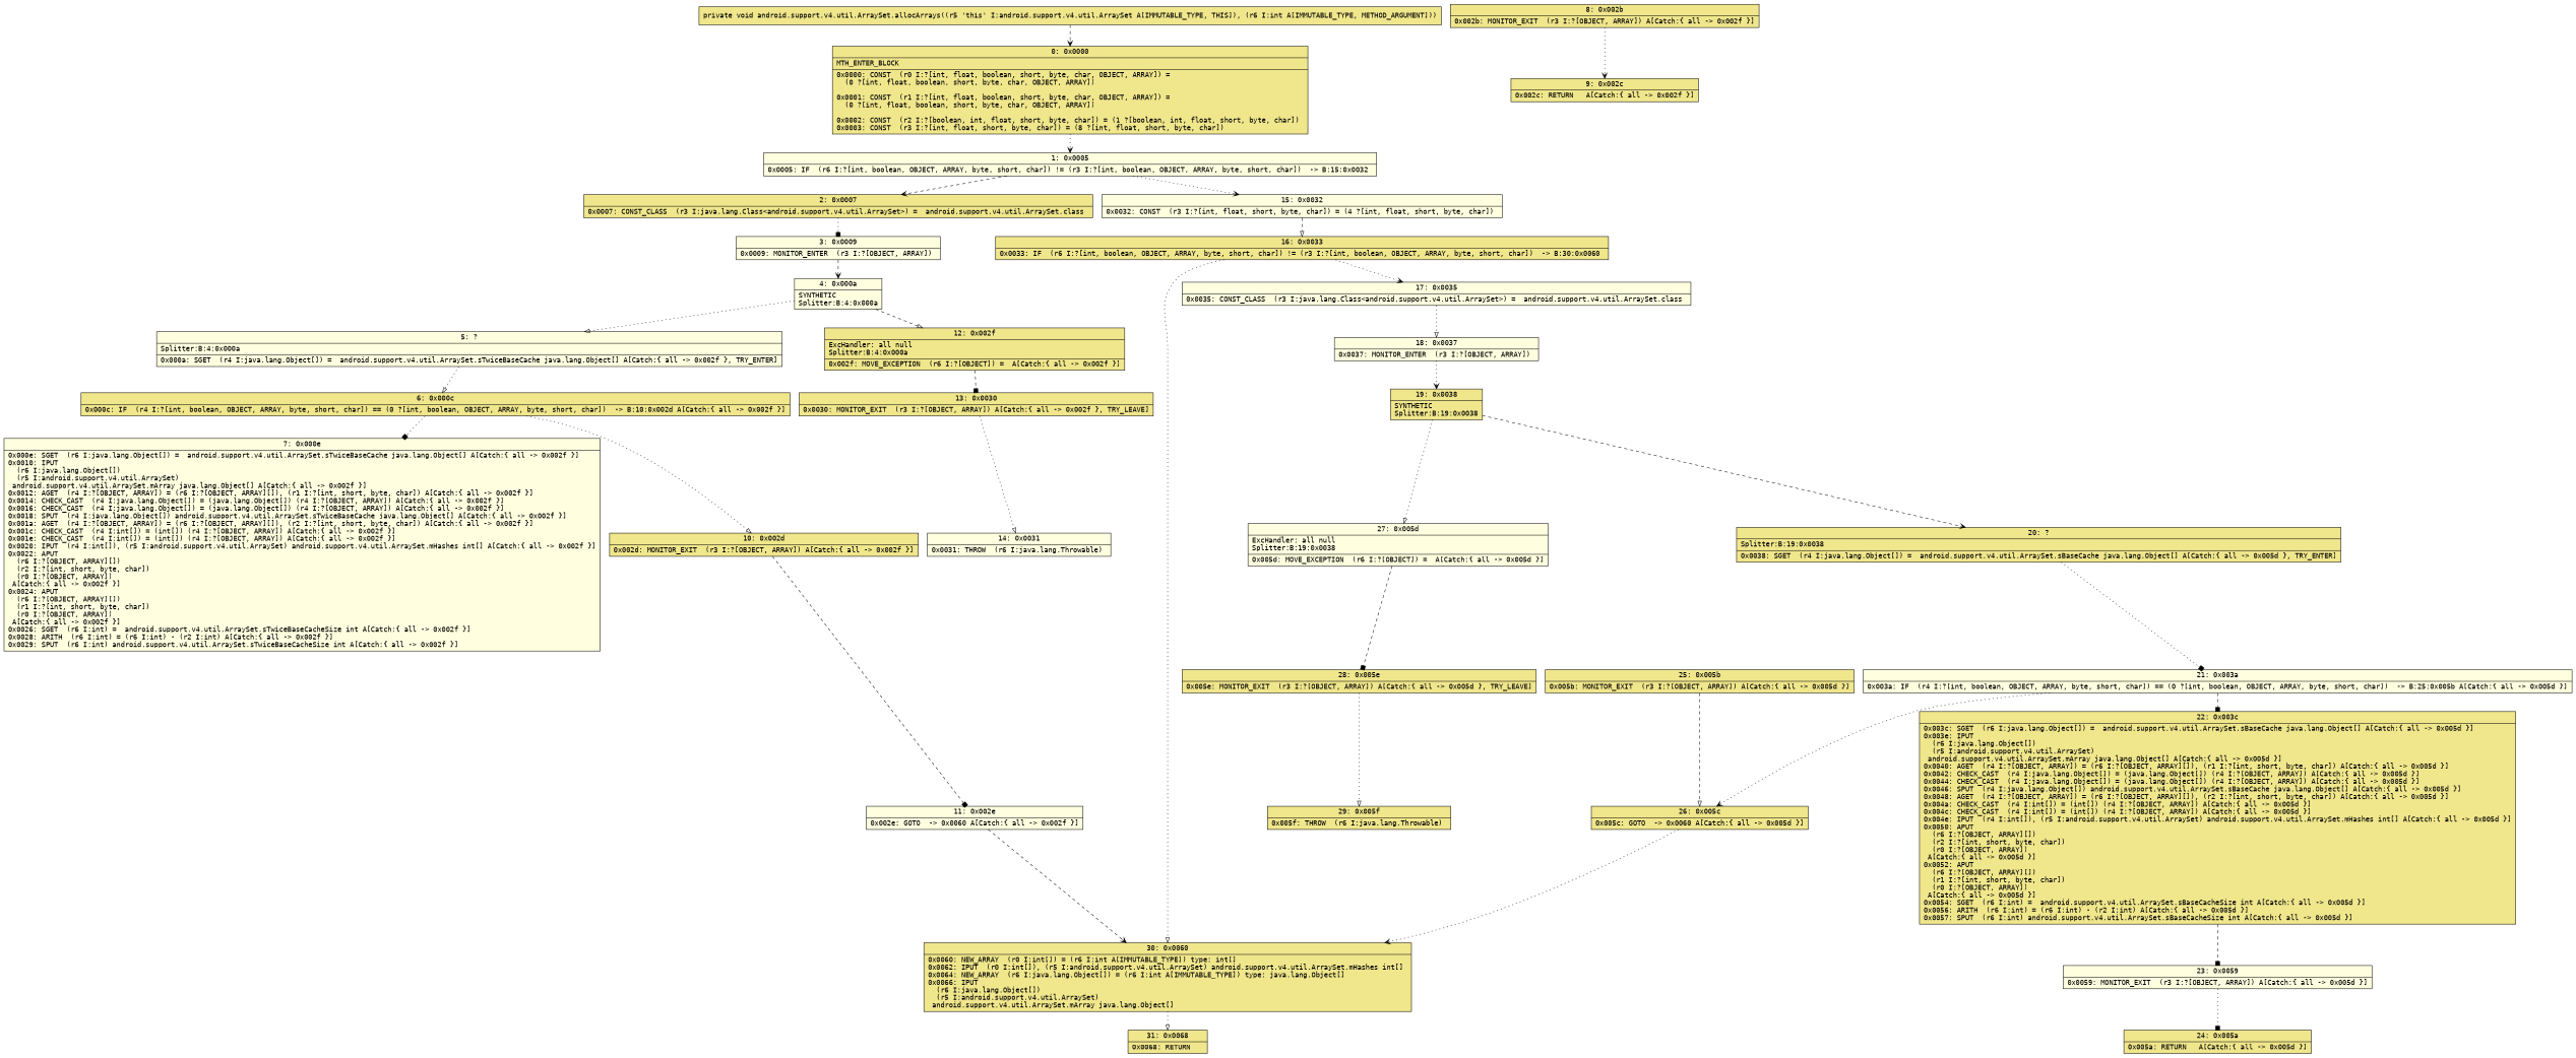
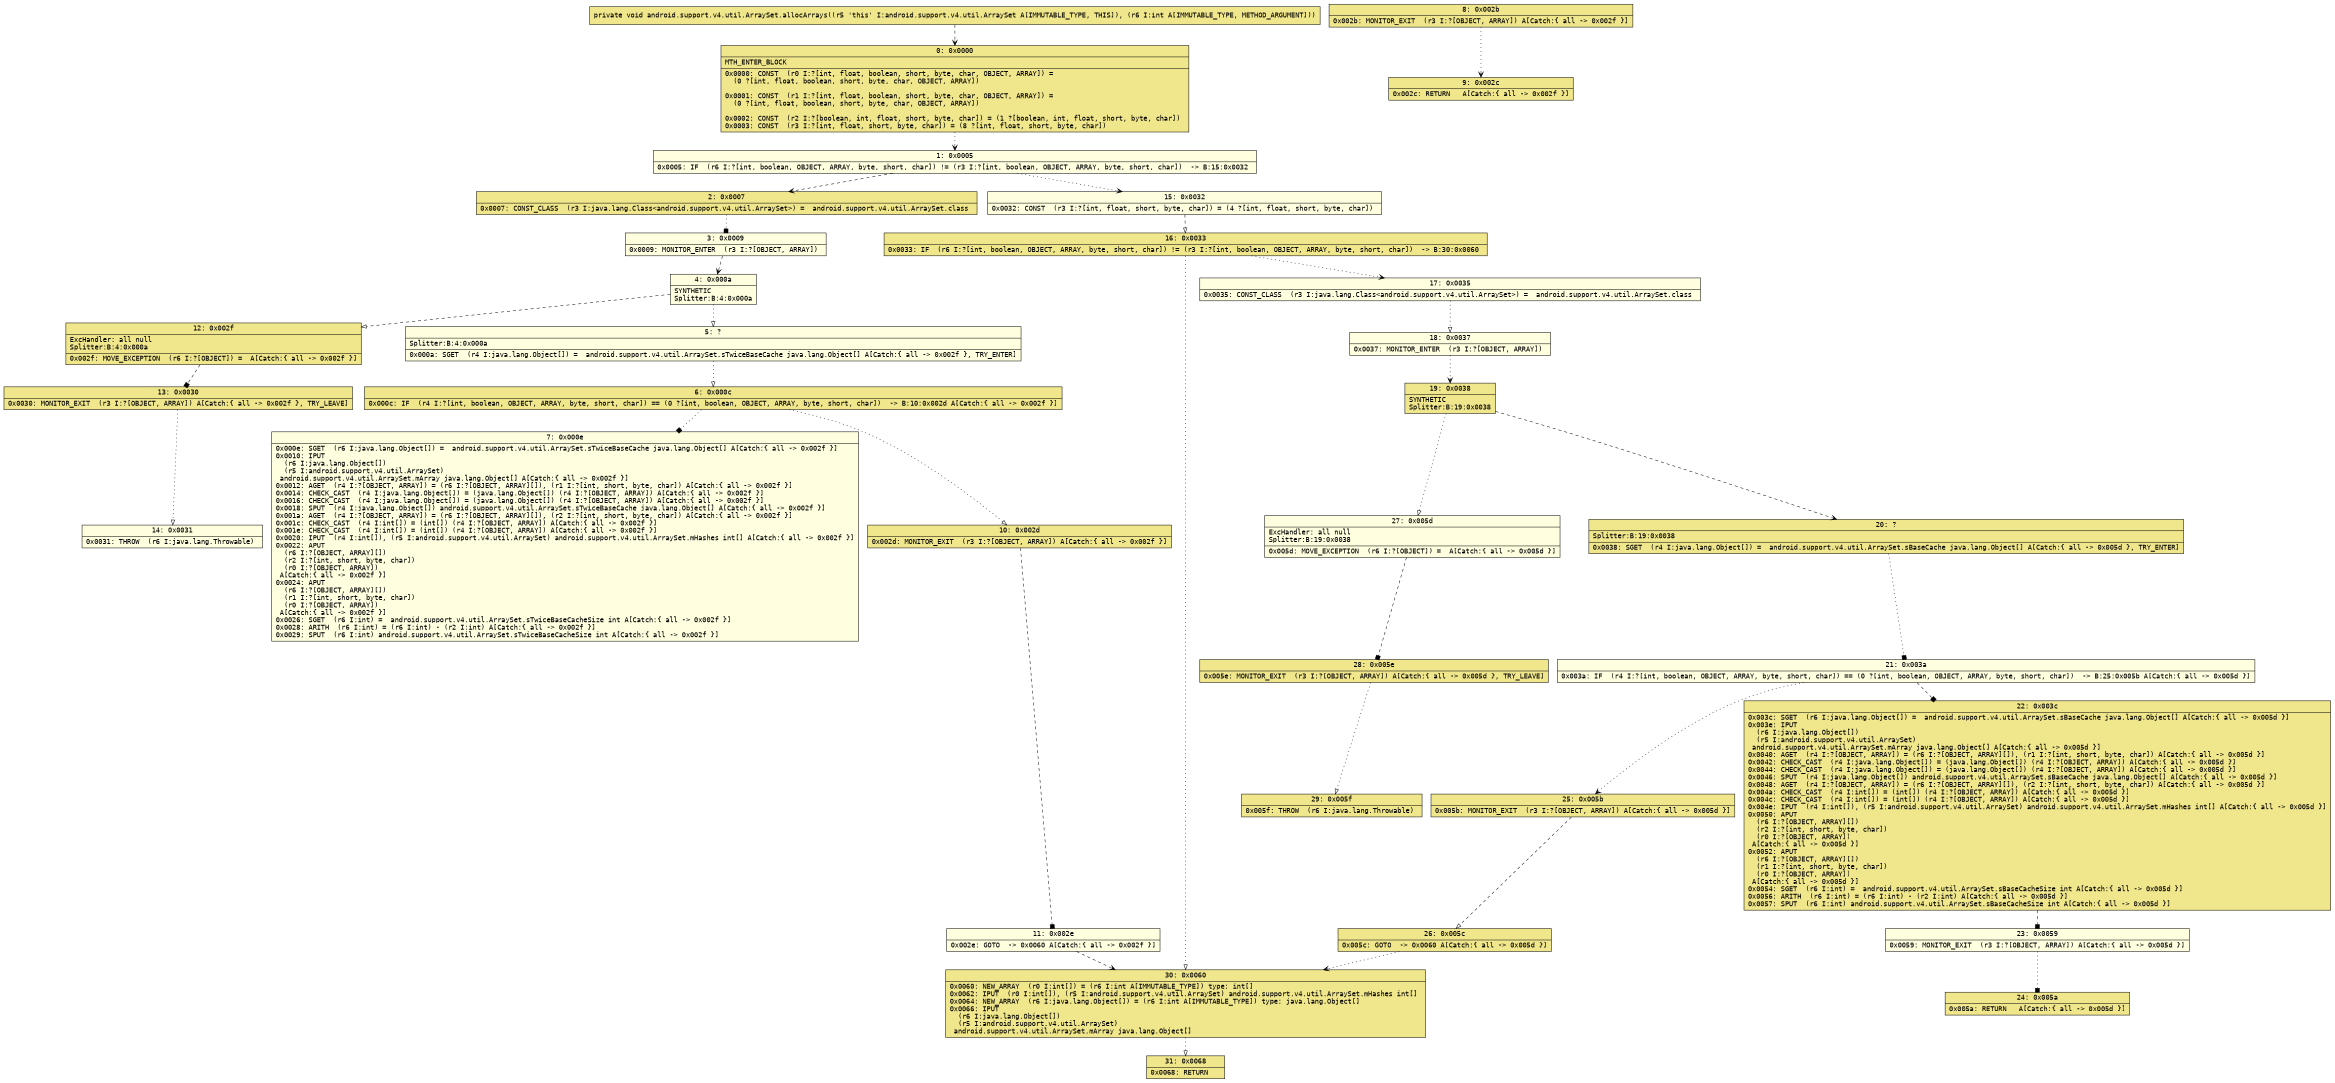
  digraph {
    fontname="DejaVu Sans Mono"
    node [fillcolor=khaki fontname="DejaVu Sans Mono" shape=record style=filled]
    edge [arrowhead=vee fontname="DejaVu Sans Mono" style=dotted]
    n1 [label="{0\:\ 0x0000|MTH_ENTER_BLOCK\l|0x0000: CONST  (r0 I:?[int, float, boolean, short, byte, char, OBJECT, ARRAY]) = \l  (0 ?[int, float, boolean, short, byte, char, OBJECT, ARRAY])\l \l0x0001: CONST  (r1 I:?[int, float, boolean, short, byte, char, OBJECT, ARRAY]) = \l  (0 ?[int, float, boolean, short, byte, char, OBJECT, ARRAY])\l \l0x0002: CONST  (r2 I:?[boolean, int, float, short, byte, char]) = (1 ?[boolean, int, float, short, byte, char]) \l0x0003: CONST  (r3 I:?[int, float, short, byte, char]) = (8 ?[int, float, short, byte, char]) \l}"]
    n2 [fillcolor=lightyellow label="{1\:\ 0x0005|0x0005: IF  (r6 I:?[int, boolean, OBJECT, ARRAY, byte, short, char]) != (r3 I:?[int, boolean, OBJECT, ARRAY, byte, short, char])  \-\> B:15:0x0032 \l}"]
    n3 [label="{2\:\ 0x0007|0x0007: CONST_CLASS  (r3 I:java.lang.Class\<android.support.v4.util.ArraySet\>) =  android.support.v4.util.ArraySet.class \l}"]
    n4 [fillcolor=lightyellow label="{15\:\ 0x0032|0x0032: CONST  (r3 I:?[int, float, short, byte, char]) = (4 ?[int, float, short, byte, char]) \l}"]
    n5 [fillcolor=lightyellow label="{3\:\ 0x0009|0x0009: MONITOR_ENTER  (r3 I:?[OBJECT, ARRAY]) \l}"]
    n6 [label="{16\:\ 0x0033|0x0033: IF  (r6 I:?[int, boolean, OBJECT, ARRAY, byte, short, char]) != (r3 I:?[int, boolean, OBJECT, ARRAY, byte, short, char])  \-\> B:30:0x0060 \l}"]
    n7 [fillcolor=lightyellow label="{4\:\ 0x000a|SYNTHETIC\lSplitter:B:4:0x000a\l}"]
    n8 [fillcolor=lightyellow label="{5\:\ ?|Splitter:B:4:0x000a\l|0x000a: SGET  (r4 I:java.lang.Object[]) =  android.support.v4.util.ArraySet.sTwiceBaseCache java.lang.Object[] A[Catch:\{ all \-\> 0x002f \}, TRY_ENTER]\l}"]
    n9 [label="{12\:\ 0x002f|ExcHandler: all null\lSplitter:B:4:0x000a\l|0x002f: MOVE_EXCEPTION  (r6 I:?[OBJECT]) =  A[Catch:\{ all \-\> 0x002f \}]\l}"]
    n10 [label="{6\:\ 0x000c|0x000c: IF  (r4 I:?[int, boolean, OBJECT, ARRAY, byte, short, char]) == (0 ?[int, boolean, OBJECT, ARRAY, byte, short, char])  \-\> B:10:0x002d A[Catch:\{ all \-\> 0x002f \}]\l}"]
    n11 [label="{13\:\ 0x0030|0x0030: MONITOR_EXIT  (r3 I:?[OBJECT, ARRAY]) A[Catch:\{ all \-\> 0x002f \}, TRY_LEAVE]\l}"]
    n12 [fillcolor=lightyellow label="{7\:\ 0x000e|0x000e: SGET  (r6 I:java.lang.Object[]) =  android.support.v4.util.ArraySet.sTwiceBaseCache java.lang.Object[] A[Catch:\{ all \-\> 0x002f \}]\l0x0010: IPUT  \l  (r6 I:java.lang.Object[])\l  (r5 I:android.support.v4.util.ArraySet)\l android.support.v4.util.ArraySet.mArray java.lang.Object[] A[Catch:\{ all \-\> 0x002f \}]\l0x0012: AGET  (r4 I:?[OBJECT, ARRAY]) = (r6 I:?[OBJECT, ARRAY][]), (r1 I:?[int, short, byte, char]) A[Catch:\{ all \-\> 0x002f \}]\l0x0014: CHECK_CAST  (r4 I:java.lang.Object[]) = (java.lang.Object[]) (r4 I:?[OBJECT, ARRAY]) A[Catch:\{ all \-\> 0x002f \}]\l0x0016: CHECK_CAST  (r4 I:java.lang.Object[]) = (java.lang.Object[]) (r4 I:?[OBJECT, ARRAY]) A[Catch:\{ all \-\> 0x002f \}]\l0x0018: SPUT  (r4 I:java.lang.Object[]) android.support.v4.util.ArraySet.sTwiceBaseCache java.lang.Object[] A[Catch:\{ all \-\> 0x002f \}]\l0x001a: AGET  (r4 I:?[OBJECT, ARRAY]) = (r6 I:?[OBJECT, ARRAY][]), (r2 I:?[int, short, byte, char]) A[Catch:\{ all \-\> 0x002f \}]\l0x001c: CHECK_CAST  (r4 I:int[]) = (int[]) (r4 I:?[OBJECT, ARRAY]) A[Catch:\{ all \-\> 0x002f \}]\l0x001e: CHECK_CAST  (r4 I:int[]) = (int[]) (r4 I:?[OBJECT, ARRAY]) A[Catch:\{ all \-\> 0x002f \}]\l0x0020: IPUT  (r4 I:int[]), (r5 I:android.support.v4.util.ArraySet) android.support.v4.util.ArraySet.mHashes int[] A[Catch:\{ all \-\> 0x002f \}]\l0x0022: APUT  \l  (r6 I:?[OBJECT, ARRAY][])\l  (r2 I:?[int, short, byte, char])\l  (r0 I:?[OBJECT, ARRAY])\l A[Catch:\{ all \-\> 0x002f \}]\l0x0024: APUT  \l  (r6 I:?[OBJECT, ARRAY][])\l  (r1 I:?[int, short, byte, char])\l  (r0 I:?[OBJECT, ARRAY])\l A[Catch:\{ all \-\> 0x002f \}]\l0x0026: SGET  (r6 I:int) =  android.support.v4.util.ArraySet.sTwiceBaseCacheSize int A[Catch:\{ all \-\> 0x002f \}]\l0x0028: ARITH  (r6 I:int) = (r6 I:int) \- (r2 I:int) A[Catch:\{ all \-\> 0x002f \}]\l0x0029: SPUT  (r6 I:int) android.support.v4.util.ArraySet.sTwiceBaseCacheSize int A[Catch:\{ all \-\> 0x002f \}]\l}"]
    n13 [label="{10\:\ 0x002d|0x002d: MONITOR_EXIT  (r3 I:?[OBJECT, ARRAY]) A[Catch:\{ all \-\> 0x002f \}]\l}"]
    n14 [fillcolor=lightyellow label="{11\:\ 0x002e|0x002e: GOTO  \-\> 0x0060 A[Catch:\{ all \-\> 0x002f \}]\l}"]
    n15 [label="{8\:\ 0x002b|0x002b: MONITOR_EXIT  (r3 I:?[OBJECT, ARRAY]) A[Catch:\{ all \-\> 0x002f \}]\l}"]
    n16 [label="{9\:\ 0x002c|0x002c: RETURN   A[Catch:\{ all \-\> 0x002f \}]\l}"]
    n17 [label="{30\:\ 0x0060|0x0060: NEW_ARRAY  (r0 I:int[]) = (r6 I:int A[IMMUTABLE_TYPE]) type: int[] \l0x0062: IPUT  (r0 I:int[]), (r5 I:android.support.v4.util.ArraySet) android.support.v4.util.ArraySet.mHashes int[] \l0x0064: NEW_ARRAY  (r6 I:java.lang.Object[]) = (r6 I:int A[IMMUTABLE_TYPE]) type: java.lang.Object[] \l0x0066: IPUT  \l  (r6 I:java.lang.Object[])\l  (r5 I:android.support.v4.util.ArraySet)\l android.support.v4.util.ArraySet.mArray java.lang.Object[] \l}"]
    n18 [label="{31\:\ 0x0068|0x0068: RETURN   \l}"]
    n19 [fillcolor=lightyellow label="{14\:\ 0x0031|0x0031: THROW  (r6 I:java.lang.Throwable) \l}"]
    n20 [fillcolor=lightyellow label="{17\:\ 0x0035|0x0035: CONST_CLASS  (r3 I:java.lang.Class\<android.support.v4.util.ArraySet\>) =  android.support.v4.util.ArraySet.class \l}"]
    n21 [fillcolor=lightyellow label="{18\:\ 0x0037|0x0037: MONITOR_ENTER  (r3 I:?[OBJECT, ARRAY]) \l}"]
    n22 [label="{19\:\ 0x0038|SYNTHETIC\lSplitter:B:19:0x0038\l}"]
    n23 [label="{20\:\ ?|Splitter:B:19:0x0038\l|0x0038: SGET  (r4 I:java.lang.Object[]) =  android.support.v4.util.ArraySet.sBaseCache java.lang.Object[] A[Catch:\{ all \-\> 0x005d \}, TRY_ENTER]\l}"]
    n24 [fillcolor=lightyellow label="{27\:\ 0x005d|ExcHandler: all null\lSplitter:B:19:0x0038\l|0x005d: MOVE_EXCEPTION  (r6 I:?[OBJECT]) =  A[Catch:\{ all \-\> 0x005d \}]\l}"]
    n25 [fillcolor=lightyellow label="{21\:\ 0x003a|0x003a: IF  (r4 I:?[int, boolean, OBJECT, ARRAY, byte, short, char]) == (0 ?[int, boolean, OBJECT, ARRAY, byte, short, char])  \-\> B:25:0x005b A[Catch:\{ all \-\> 0x005d \}]\l}"]
    n26 [label="{28\:\ 0x005e|0x005e: MONITOR_EXIT  (r3 I:?[OBJECT, ARRAY]) A[Catch:\{ all \-\> 0x005d \}, TRY_LEAVE]\l}"]
    n27 [label="{22\:\ 0x003c|0x003c: SGET  (r6 I:java.lang.Object[]) =  android.support.v4.util.ArraySet.sBaseCache java.lang.Object[] A[Catch:\{ all \-\> 0x005d \}]\l0x003e: IPUT  \l  (r6 I:java.lang.Object[])\l  (r5 I:android.support.v4.util.ArraySet)\l android.support.v4.util.ArraySet.mArray java.lang.Object[] A[Catch:\{ all \-\> 0x005d \}]\l0x0040: AGET  (r4 I:?[OBJECT, ARRAY]) = (r6 I:?[OBJECT, ARRAY][]), (r1 I:?[int, short, byte, char]) A[Catch:\{ all \-\> 0x005d \}]\l0x0042: CHECK_CAST  (r4 I:java.lang.Object[]) = (java.lang.Object[]) (r4 I:?[OBJECT, ARRAY]) A[Catch:\{ all \-\> 0x005d \}]\l0x0044: CHECK_CAST  (r4 I:java.lang.Object[]) = (java.lang.Object[]) (r4 I:?[OBJECT, ARRAY]) A[Catch:\{ all \-\> 0x005d \}]\l0x0046: SPUT  (r4 I:java.lang.Object[]) android.support.v4.util.ArraySet.sBaseCache java.lang.Object[] A[Catch:\{ all \-\> 0x005d \}]\l0x0048: AGET  (r4 I:?[OBJECT, ARRAY]) = (r6 I:?[OBJECT, ARRAY][]), (r2 I:?[int, short, byte, char]) A[Catch:\{ all \-\> 0x005d \}]\l0x004a: CHECK_CAST  (r4 I:int[]) = (int[]) (r4 I:?[OBJECT, ARRAY]) A[Catch:\{ all \-\> 0x005d \}]\l0x004c: CHECK_CAST  (r4 I:int[]) = (int[]) (r4 I:?[OBJECT, ARRAY]) A[Catch:\{ all \-\> 0x005d \}]\l0x004e: IPUT  (r4 I:int[]), (r5 I:android.support.v4.util.ArraySet) android.support.v4.util.ArraySet.mHashes int[] A[Catch:\{ all \-\> 0x005d \}]\l0x0050: APUT  \l  (r6 I:?[OBJECT, ARRAY][])\l  (r2 I:?[int, short, byte, char])\l  (r0 I:?[OBJECT, ARRAY])\l A[Catch:\{ all \-\> 0x005d \}]\l0x0052: APUT  \l  (r6 I:?[OBJECT, ARRAY][])\l  (r1 I:?[int, short, byte, char])\l  (r0 I:?[OBJECT, ARRAY])\l A[Catch:\{ all \-\> 0x005d \}]\l0x0054: SGET  (r6 I:int) =  android.support.v4.util.ArraySet.sBaseCacheSize int A[Catch:\{ all \-\> 0x005d \}]\l0x0056: ARITH  (r6 I:int) = (r6 I:int) \- (r2 I:int) A[Catch:\{ all \-\> 0x005d \}]\l0x0057: SPUT  (r6 I:int) android.support.v4.util.ArraySet.sBaseCacheSize int A[Catch:\{ all \-\> 0x005d \}]\l}"]
    n28 [label="{25\:\ 0x005b|0x005b: MONITOR_EXIT  (r3 I:?[OBJECT, ARRAY]) A[Catch:\{ all \-\> 0x005d \}]\l}"]
    n29 [fillcolor=lightyellow label="{23\:\ 0x0059|0x0059: MONITOR_EXIT  (r3 I:?[OBJECT, ARRAY]) A[Catch:\{ all \-\> 0x005d \}]\l}"]
    n30 [label="{26\:\ 0x005c|0x005c: GOTO  \-\> 0x0060 A[Catch:\{ all \-\> 0x005d \}]\l}"]
    n31 [label="{24\:\ 0x005a|0x005a: RETURN   A[Catch:\{ all \-\> 0x005d \}]\l}"]
    n32 [label="{29\:\ 0x005f|0x005f: THROW  (r6 I:java.lang.Throwable) \l}"]
    n33 [label="{private void android.support.v4.util.ArraySet.allocArrays((r5 'this' I:android.support.v4.util.ArraySet A[IMMUTABLE_TYPE, THIS]), (r6 I:int A[IMMUTABLE_TYPE, METHOD_ARGUMENT])) }"]
    n1 -> n2
    n2 -> n3 [style=dashed]
    n2 -> n4
    n3 -> n5 [arrowhead=box]
    n4 -> n6 [arrowhead=onormal style=dashed]
    n5 -> n7 [style=dashed]
    n6 -> n17 [arrowhead=onormal]
    n6 -> n20
    n7 -> n8 [arrowhead=onormal]
    n7 -> n9 [arrowhead=onormal style=dashed]
    n8 -> n10 [arrowhead=onormal]
    n9 -> n11 [arrowhead=box style=dashed]
    n10 -> n12 [arrowhead=box]
    n10 -> n13 [arrowhead=onormal]
    n11 -> n19 [arrowhead=onormal]
    n13 -> n14 [arrowhead=box style=dashed]
    n14 -> n17 [style=dashed]
    n15 -> n16
    n17 -> n18 [arrowhead=onormal]
    n20 -> n21 [arrowhead=onormal]
    n21 -> n22
    n22 -> n23 [style=dashed]
    n22 -> n24 [arrowhead=onormal]
    n23 -> n25 [arrowhead=box]
    n24 -> n26 [arrowhead=box style=dashed]
    n25 -> n27 [arrowhead=box style=dashed]
-   n25 -> n30
+   n25 -> n28
    n26 -> n32 [arrowhead=onormal]
    n27 -> n29 [arrowhead=box style=dashed]
    n28 -> n30 [arrowhead=onormal style=dashed]
    n29 -> n31 [arrowhead=box]
    n30 -> n17
    n33 -> n1 [style=dashed]
  }
